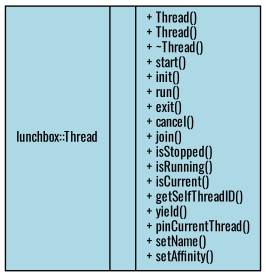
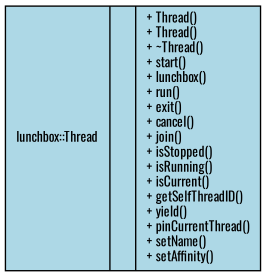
  digraph {
    rankdir=LR
    fontname=Oswald
-   n1 [color=black fillcolor=lightblue fontcolor=black fontname=Oswald fontsize=10 height=0.2 label="{lunchbox::Thread\n||+ Thread()\l+ Thread()\l+ ~Thread()\l+ start()\l+ init()\l+ run()\l+ exit()\l+ cancel()\l+ join()\l+ isStopped()\l+ isRunning()\l+ isCurrent()\l+ getSelfThreadID()\l+ yield()\l+ pinCurrentThread()\l+ setName()\l+ setAffinity()\l}" shape=record style=filled width=0.4]
+   n1 [color=black fillcolor=lightblue fontcolor=black fontname=Oswald fontsize=10 height=0.2 label="{lunchbox::Thread\n||+ Thread()\l+ Thread()\l+ ~Thread()\l+ start()\l+ lunchbox()\l+ run()\l+ exit()\l+ cancel()\l+ join()\l+ isStopped()\l+ isRunning()\l+ isCurrent()\l+ getSelfThreadID()\l+ yield()\l+ pinCurrentThread()\l+ setName()\l+ setAffinity()\l}" shape=record style=filled width=0.4]
  }
